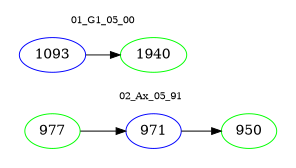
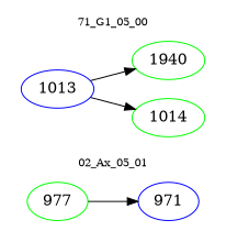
  digraph {
    rankdir=LR
    node [color=green]
    edge [color=black]
    n1 [color=blue label=971]
-   n2 [label=950]
    n3 [label=977]
-   n4 [color=blue label=1093]
+   n4 [color=blue label=1013]
+   n5 [label=1014]
    n6 [label=1940]
    subgraph cluster_1 {
      color=white
      fontsize=10
-     label="02_Ax_05_91"
+     label="02_Ax_05_01"
      n1
-     n2
      n3
    }
    subgraph cluster_2 {
      color=white
      fontsize=10
-     label="01_G1_05_00"
+     label="71_G1_05_00"
      n4
+     n5
      n6
    }
-   n1 -> n2
    n3 -> n1
+   n4 -> n5
    n4 -> n6
  }
